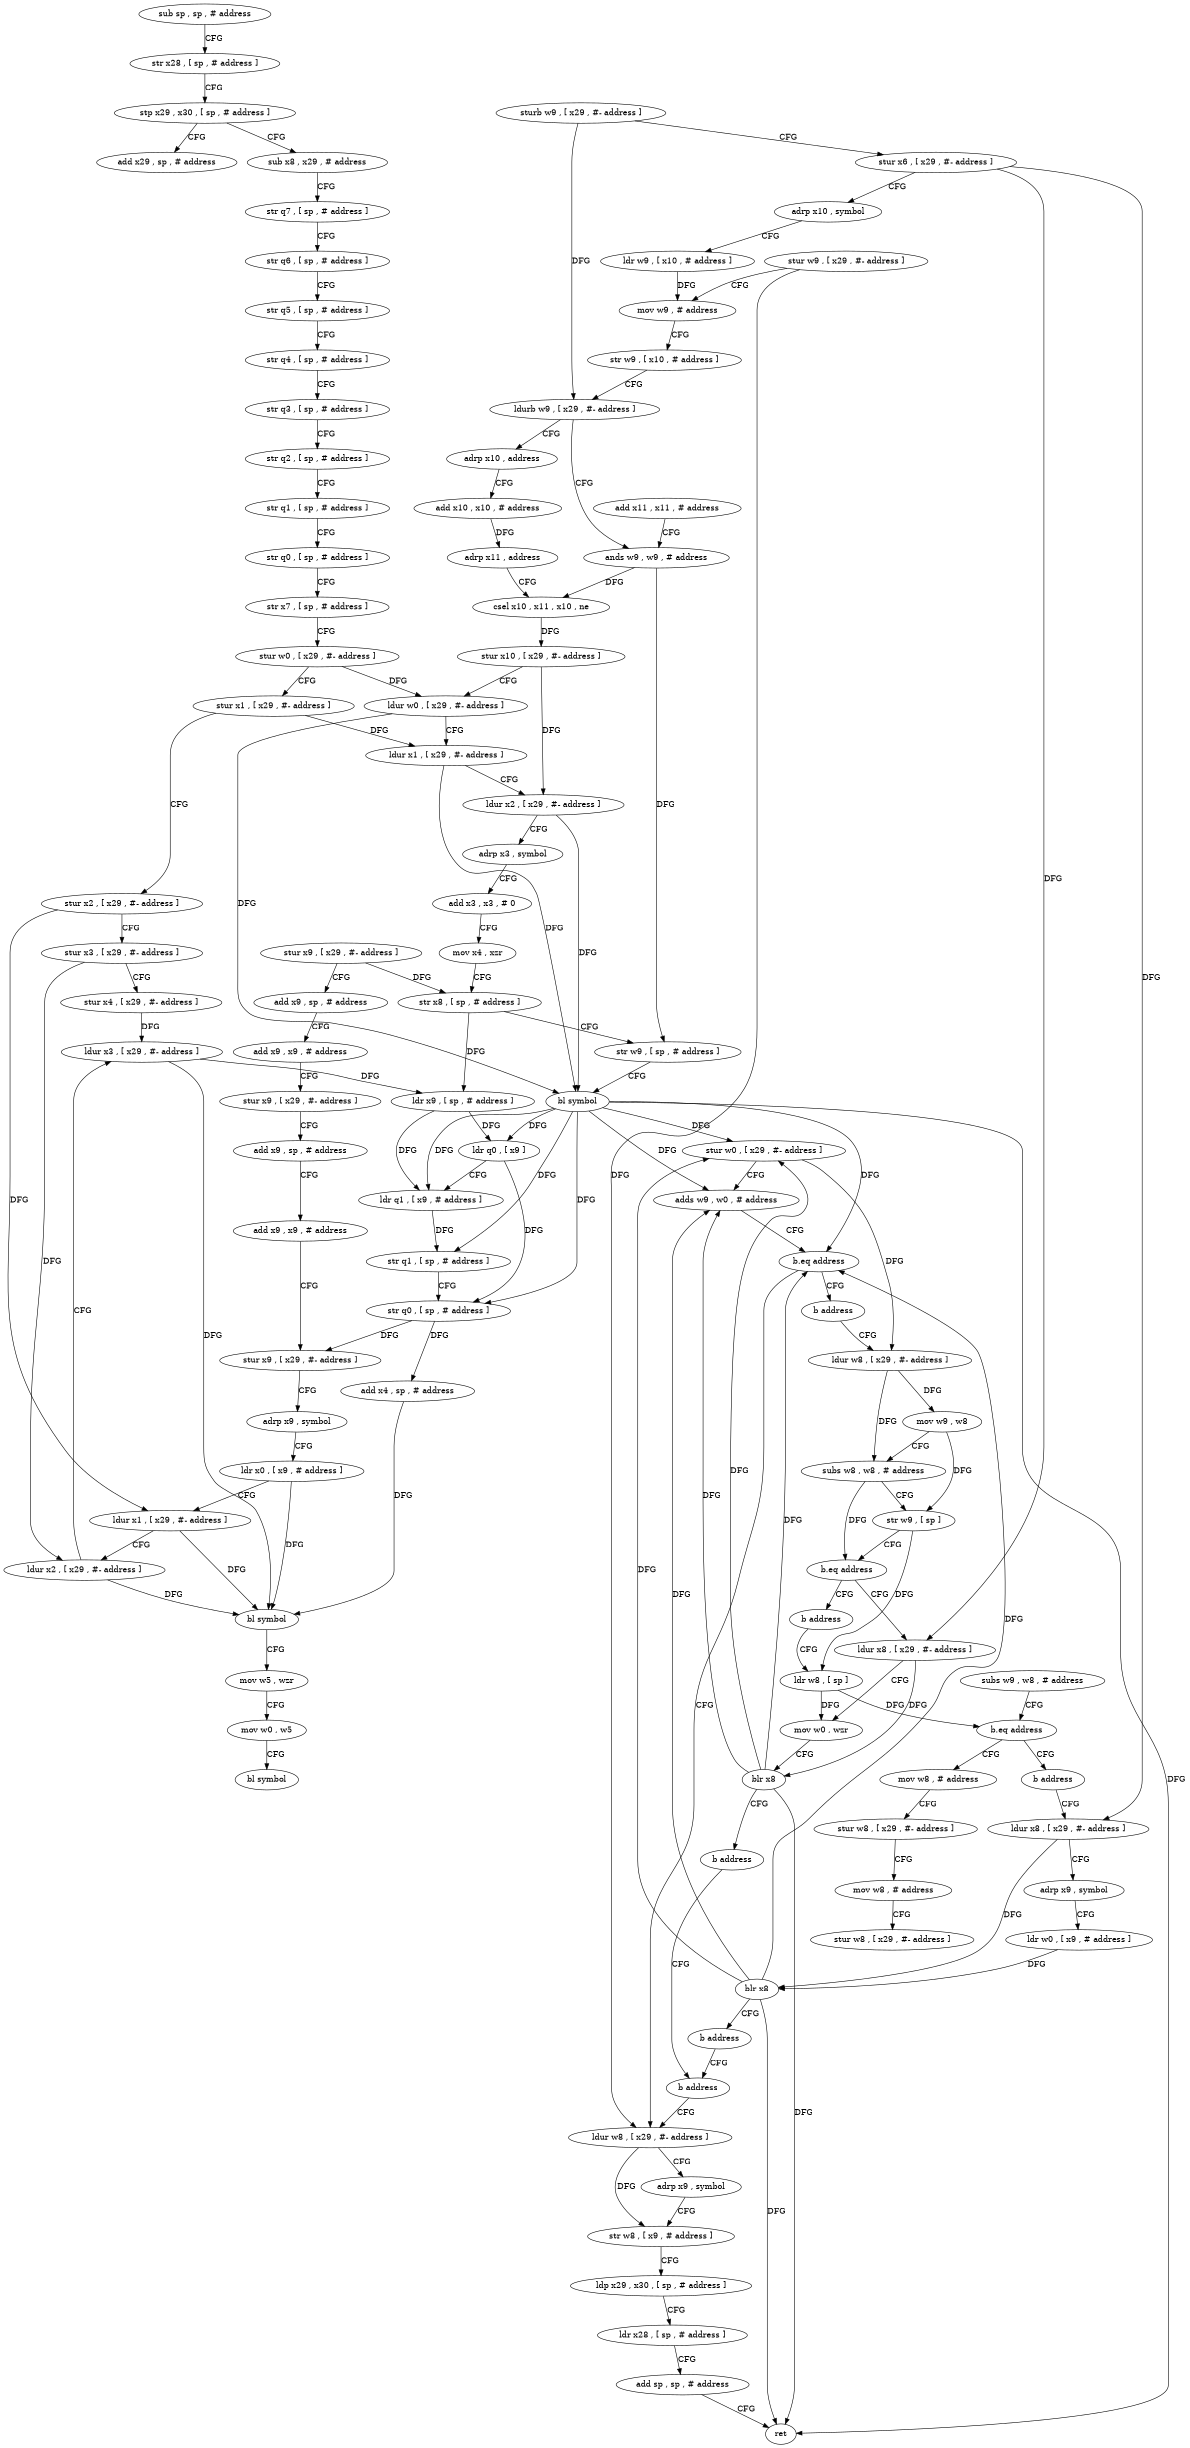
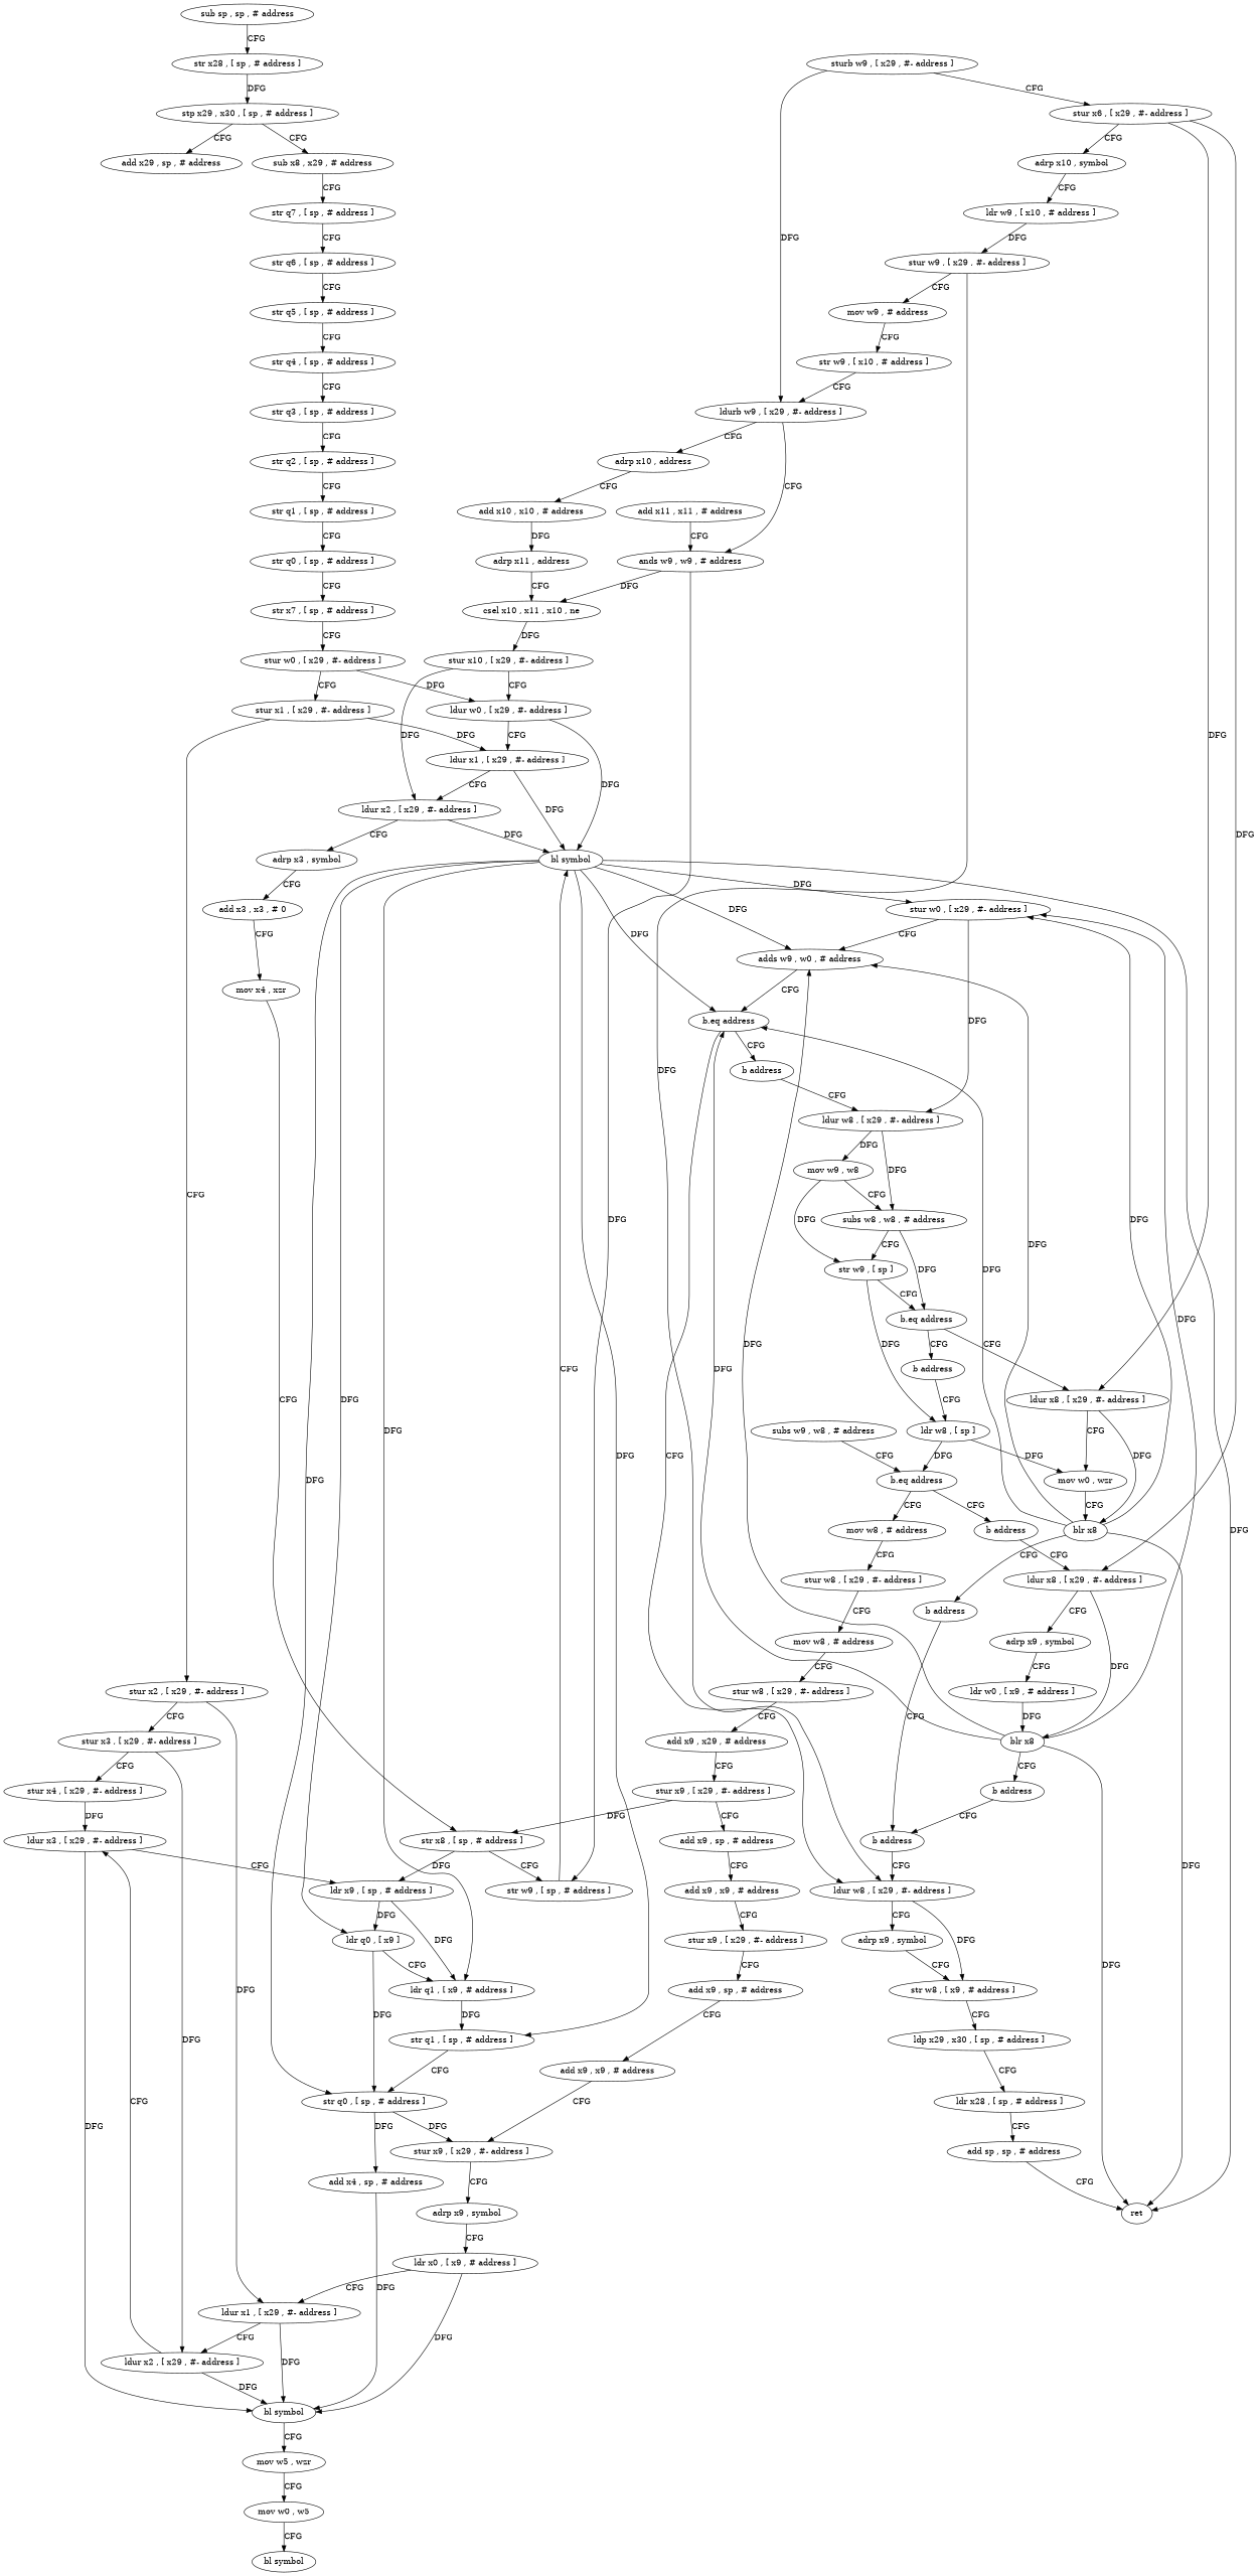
  digraph {
    n1 [label="sub sp , sp , # address"]
    n2 [label="str x28 , [ sp , # address ]"]
    n3 [label="stp x29 , x30 , [ sp , # address ]"]
    n4 [label="add x29 , sp , # address"]
    n5 [label="sub x8 , x29 , # address"]
    n6 [label="str q7 , [ sp , # address ]"]
    n7 [label="str q6 , [ sp , # address ]"]
    n8 [label="str q5 , [ sp , # address ]"]
    n9 [label="str q4 , [ sp , # address ]"]
    n10 [label="str q3 , [ sp , # address ]"]
    n11 [label="str q2 , [ sp , # address ]"]
    n12 [label="str q1 , [ sp , # address ]"]
    n13 [label="str q0 , [ sp , # address ]"]
    n14 [label="str x7 , [ sp , # address ]"]
    n15 [label="stur w0 , [ x29 , #- address ]"]
    n16 [label="stur x1 , [ x29 , #- address ]"]
    n17 [label="ldur w0 , [ x29 , #- address ]"]
    n18 [label="stur x2 , [ x29 , #- address ]"]
    n19 [label="ldur x1 , [ x29 , #- address ]"]
    n20 [label="bl symbol"]
    n21 [label="stur x3 , [ x29 , #- address ]"]
    n22 [label="ldur x1 , [ x29 , #- address ]"]
    n23 [label="ldur x2 , [ x29 , #- address ]"]
    n24 [label="stur x4 , [ x29 , #- address ]"]
    n25 [label="ldur x2 , [ x29 , #- address ]"]
    n26 [label="bl symbol"]
    n27 [label="ldur x3 , [ x29 , #- address ]"]
    n28 [label="ldr x9 , [ sp , # address ]"]
    n29 [label="sturb w9 , [ x29 , #- address ]"]
    n30 [label="stur x6 , [ x29 , #- address ]"]
    n31 [label="ldurb w9 , [ x29 , #- address ]"]
    n32 [label="adrp x10 , symbol"]
    n33 [label="ldur x8 , [ x29 , #- address ]"]
    n34 [label="ldur x8 , [ x29 , #- address ]"]
    n35 [label="adrp x10 , address"]
    n36 [label="ands w9 , w9 , # address"]
    n37 [label="ldr w9 , [ x10 , # address ]"]
    n38 [label="mov w0 , wzr"]
    n39 [label="blr x8"]
    n40 [label="adrp x9 , symbol"]
    n41 [label="blr x8"]
    n42 [label="stur w9 , [ x29 , #- address ]"]
    n43 [label="mov w9 , # address"]
    n44 [label="ldur w8 , [ x29 , #- address ]"]
    n45 [label="str w9 , [ x10 , # address ]"]
    n46 [label="adrp x9 , symbol"]
    n47 [label="str w8 , [ x9 , # address ]"]
    n48 [label="add x10 , x10 , # address"]
    n49 [label="csel x10 , x11 , x10 , ne"]
    n50 [label="str w9 , [ sp , # address ]"]
    n51 [label="adrp x11 , address"]
    n52 [label="add x11 , x11 , # address"]
    n53 [label="stur x10 , [ x29 , #- address ]"]
    n54 [label="adrp x3 , symbol"]
    n55 [label="stur w0 , [ x29 , #- address ]"]
    n56 [label="adds w9 , w0 , # address"]
    n57 [label="b.eq address"]
    n58 [label=ret]
    n59 [label="ldr q0 , [ x9 ]"]
    n60 [label="ldr q1 , [ x9 , # address ]"]
    n61 [label="str q1 , [ sp , # address ]"]
    n62 [label="str q0 , [ sp , # address ]"]
    n63 [label="add x3 , x3 , # 0"]
    n64 [label="mov x4 , xzr"]
    n65 [label="str x8 , [ sp , # address ]"]
    n66 [label="ldur w8 , [ x29 , #- address ]"]
    n67 [label="b address"]
    n68 [label="stur x9 , [ x29 , #- address ]"]
    n69 [label="add x4 , sp , # address"]
    n70 [label="mov w9 , w8"]
    n71 [label="subs w8 , w8 , # address"]
    n72 [label="ldp x29 , x30 , [ sp , # address ]"]
    n73 [label="ldr x28 , [ sp , # address ]"]
    n74 [label="add sp , sp , # address"]
    n75 [label="str w9 , [ sp ]"]
    n76 [label="b.eq address"]
    n77 [label="ldr w8 , [ sp ]"]
    n78 [label="b address"]
    n79 [label="b.eq address"]
    n80 [label="b address"]
    n81 [label="b address"]
    n82 [label="subs w9 , w8 , # address"]
    n83 [label="mov w8 , # address"]
    n84 [label="b address"]
    n85 [label="stur w8 , [ x29 , #- address ]"]
    n86 [label="mov w8 , # address"]
    n87 [label="stur w8 , [ x29 , #- address ]"]
+   n88 [label="add x9 , x29 , # address"]
    n89 [label="stur x9 , [ x29 , #- address ]"]
    n90 [label="add x9 , sp , # address"]
    n91 [label="add x9 , x9 , # address"]
    n92 [label="stur x9 , [ x29 , #- address ]"]
    n93 [label="add x9 , sp , # address"]
    n94 [label="add x9 , x9 , # address"]
    n95 [label="adrp x9 , symbol"]
    n96 [label="ldr x0 , [ x9 , # address ]"]
    n97 [label="mov w5 , wzr"]
    n98 [label="mov w0 , w5"]
    n99 [label="bl symbol"]
    n100 [label="ldr w0 , [ x9 , # address ]"]
    n101 [label="b address"]
    n1 -> n2 [label=CFG]
-   n2 -> n3 [label=CFG]
+   n2 -> n3 [label=DFG]
    n3 -> n4 [label=CFG]
    n3 -> n5 [label=CFG]
    n5 -> n6 [label=CFG]
    n6 -> n7 [label=CFG]
    n7 -> n8 [label=CFG]
    n8 -> n9 [label=CFG]
    n9 -> n10 [label=CFG]
    n10 -> n11 [label=CFG]
    n11 -> n12 [label=CFG]
    n12 -> n13 [label=CFG]
    n13 -> n14 [label=CFG]
    n14 -> n15 [label=CFG]
    n15 -> n16 [label=CFG]
    n15 -> n17 [label=DFG]
    n16 -> n18 [label=CFG]
    n16 -> n19 [label=DFG]
    n17 -> n19 [label=CFG]
    n17 -> n20 [label=DFG]
    n18 -> n21 [label=CFG]
    n18 -> n22 [label=DFG]
    n19 -> n20 [label=DFG]
    n19 -> n23 [label=CFG]
    n20 -> n55 [label=DFG]
    n20 -> n56 [label=DFG]
    n20 -> n57 [label=DFG]
    n20 -> n58 [label=DFG]
    n20 -> n59 [label=DFG]
    n20 -> n60 [label=DFG]
    n20 -> n61 [label=DFG]
    n20 -> n62 [label=DFG]
    n21 -> n24 [label=CFG]
    n21 -> n25 [label=DFG]
    n22 -> n25 [label=CFG]
    n22 -> n26 [label=DFG]
    n23 -> n20 [label=DFG]
    n23 -> n54 [label=CFG]
    n24 -> n27 [label=DFG]
    n25 -> n26 [label=DFG]
    n25 -> n27 [label=CFG]
    n26 -> n97 [label=CFG]
    n27 -> n26 [label=DFG]
-   n27 -> n28 [label=DFG]
+   n27 -> n28 [label=CFG]
    n28 -> n59 [label=DFG]
    n28 -> n60 [label=DFG]
    n29 -> n30 [label=CFG]
    n29 -> n31 [label=DFG]
    n30 -> n32 [label=CFG]
    n30 -> n33 [label=DFG]
    n30 -> n34 [label=DFG]
    n31 -> n35 [label=CFG]
    n31 -> n36 [label=CFG]
    n32 -> n37 [label=CFG]
    n33 -> n38 [label=CFG]
    n33 -> n39 [label=DFG]
    n34 -> n40 [label=CFG]
    n34 -> n41 [label=DFG]
    n35 -> n48 [label=CFG]
    n36 -> n49 [label=DFG]
    n36 -> n50 [label=DFG]
-   n37 -> n43 [label=DFG]
+   n37 -> n42 [label=DFG]
    n38 -> n39 [label=CFG]
    n39 -> n55 [label=DFG]
    n39 -> n56 [label=DFG]
    n39 -> n57 [label=DFG]
    n39 -> n58 [label=DFG]
    n39 -> n80 [label=CFG]
    n40 -> n100 [label=CFG]
    n41 -> n55 [label=DFG]
    n41 -> n56 [label=DFG]
    n41 -> n57 [label=DFG]
    n41 -> n58 [label=DFG]
    n41 -> n101 [label=CFG]
    n42 -> n43 [label=CFG]
    n42 -> n44 [label=DFG]
    n43 -> n45 [label=CFG]
    n44 -> n46 [label=CFG]
    n44 -> n47 [label=DFG]
    n45 -> n31 [label=CFG]
    n46 -> n47 [label=CFG]
    n47 -> n72 [label=CFG]
    n48 -> n51 [label=DFG]
    n49 -> n53 [label=DFG]
    n50 -> n20 [label=CFG]
    n51 -> n49 [label=CFG]
    n52 -> n36 [label=CFG]
    n53 -> n17 [label=CFG]
    n53 -> n23 [label=DFG]
    n54 -> n63 [label=CFG]
    n55 -> n56 [label=CFG]
    n55 -> n66 [label=DFG]
    n56 -> n57 [label=CFG]
    n57 -> n44 [label=CFG]
    n57 -> n67 [label=CFG]
    n59 -> n60 [label=CFG]
    n59 -> n62 [label=DFG]
    n60 -> n61 [label=DFG]
    n61 -> n62 [label=CFG]
    n62 -> n68 [label=DFG]
    n62 -> n69 [label=DFG]
    n63 -> n64 [label=CFG]
    n64 -> n65 [label=CFG]
    n65 -> n28 [label=DFG]
    n65 -> n50 [label=CFG]
    n66 -> n70 [label=DFG]
    n66 -> n71 [label=DFG]
    n67 -> n66 [label=CFG]
    n68 -> n95 [label=CFG]
    n69 -> n26 [label=DFG]
    n70 -> n71 [label=CFG]
    n70 -> n75 [label=DFG]
    n71 -> n75 [label=CFG]
    n71 -> n76 [label=DFG]
    n72 -> n73 [label=CFG]
    n73 -> n74 [label=CFG]
    n74 -> n58 [label=CFG]
    n75 -> n76 [label=CFG]
    n75 -> n77 [label=DFG]
    n76 -> n33 [label=CFG]
    n76 -> n78 [label=CFG]
    n77 -> n38 [label=DFG]
    n77 -> n79 [label=DFG]
    n78 -> n77 [label=CFG]
    n79 -> n83 [label=CFG]
    n79 -> n84 [label=CFG]
    n80 -> n81 [label=CFG]
    n81 -> n44 [label=CFG]
    n82 -> n79 [label=CFG]
    n83 -> n85 [label=CFG]
    n84 -> n34 [label=CFG]
    n85 -> n86 [label=CFG]
    n86 -> n87 [label=CFG]
+   n87 -> n88 [label=CFG]
+   n88 -> n89 [label=CFG]
    n89 -> n65 [label=DFG]
    n89 -> n90 [label=CFG]
    n90 -> n91 [label=CFG]
    n91 -> n92 [label=CFG]
    n92 -> n93 [label=CFG]
    n93 -> n94 [label=CFG]
    n94 -> n68 [label=CFG]
    n95 -> n96 [label=CFG]
    n96 -> n22 [label=CFG]
    n96 -> n26 [label=DFG]
    n97 -> n98 [label=CFG]
    n98 -> n99 [label=CFG]
    n100 -> n41 [label=DFG]
    n101 -> n81 [label=CFG]
  }
